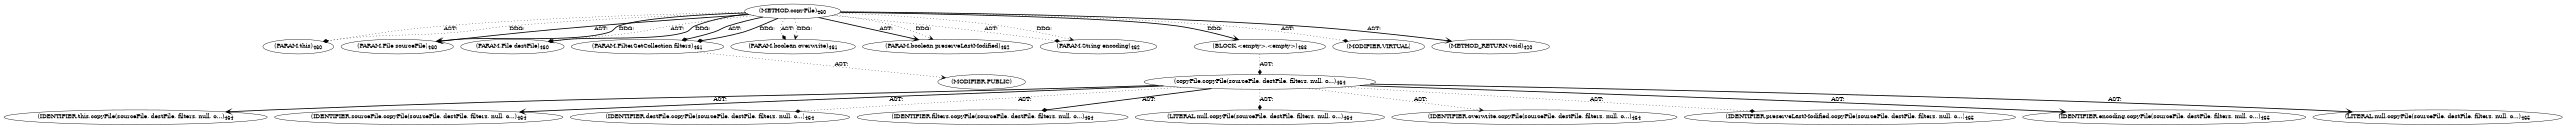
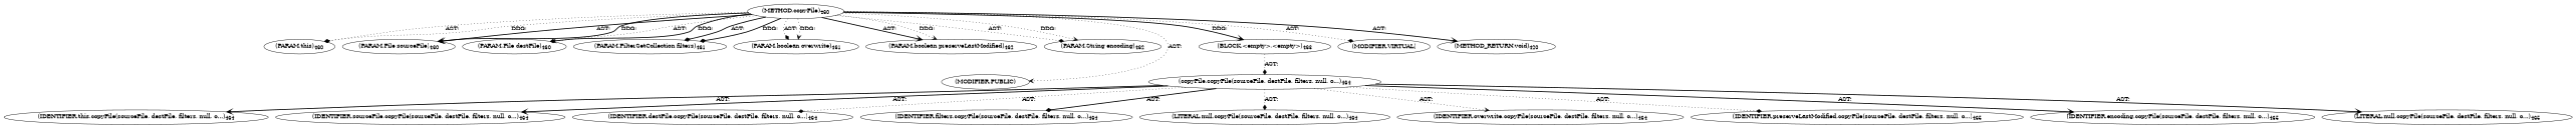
  digraph {
    edge [arrowhead=vee style=dotted]
    n1 [label=<(METHOD,copyFile)<SUB>460</SUB>>]
    n2 [label=<(PARAM,this)<SUB>460</SUB>>]
    n3 [label=<(PARAM,File sourceFile)<SUB>460</SUB>>]
    n4 [label=<(PARAM,File destFile)<SUB>460</SUB>>]
    n5 [label=<(PARAM,FilterSetCollection filters)<SUB>461</SUB>>]
    n6 [label=<(PARAM,boolean overwrite)<SUB>461</SUB>>]
    n7 [label=<(PARAM,boolean preserveLastModified)<SUB>462</SUB>>]
    n8 [label=<(PARAM,String encoding)<SUB>462</SUB>>]
    n9 [label=<(BLOCK,&lt;empty&gt;,&lt;empty&gt;)<SUB>463</SUB>>]
    n10 [label=<(MODIFIER,PUBLIC)>]
    n11 [label=<(MODIFIER,VIRTUAL)>]
    n12 [label=<(METHOD_RETURN,void)<SUB>420</SUB>>]
    n13 [label=<(copyFile,copyFile(sourceFile, destFile, filters, null, o...)<SUB>464</SUB>>]
    n14 [label=<(IDENTIFIER,this,copyFile(sourceFile, destFile, filters, null, o...)<SUB>464</SUB>>]
    n15 [label=<(IDENTIFIER,sourceFile,copyFile(sourceFile, destFile, filters, null, o...)<SUB>464</SUB>>]
    n16 [label=<(IDENTIFIER,destFile,copyFile(sourceFile, destFile, filters, null, o...)<SUB>464</SUB>>]
    n17 [label=<(IDENTIFIER,filters,copyFile(sourceFile, destFile, filters, null, o...)<SUB>464</SUB>>]
    n18 [label=<(LITERAL,null,copyFile(sourceFile, destFile, filters, null, o...)<SUB>464</SUB>>]
    n19 [label=<(IDENTIFIER,overwrite,copyFile(sourceFile, destFile, filters, null, o...)<SUB>464</SUB>>]
    n20 [label=<(IDENTIFIER,preserveLastModified,copyFile(sourceFile, destFile, filters, null, o...)<SUB>465</SUB>>]
    n21 [label=<(IDENTIFIER,encoding,copyFile(sourceFile, destFile, filters, null, o...)<SUB>465</SUB>>]
    n22 [label=<(LITERAL,null,copyFile(sourceFile, destFile, filters, null, o...)<SUB>465</SUB>>]
    n1 -> n2 [arrowhead=diamond label="AST: "]
    n1 -> n2 [arrowhead=diamond label="DDG: "]
    n1 -> n3 [label="AST: " style=bold]
    n1 -> n3 [label="DDG: " style=bold]
    n1 -> n4 [label="AST: "]
    n1 -> n4 [arrowhead=diamond label="DDG: " style=bold]
    n1 -> n5 [arrowhead=diamond label="AST: " style=bold]
    n1 -> n5 [arrowhead=diamond label="DDG: " style=bold]
    n1 -> n6 [arrowhead=diamond label="AST: "]
    n1 -> n6 [label="DDG: "]
    n1 -> n7 [label="AST: " style=bold]
    n1 -> n7 [label="DDG: "]
    n1 -> n8 [arrowhead=diamond label="AST: "]
    n1 -> n8 [label="DDG: "]
    n1 -> n9 [label="DDG: " style=bold]
-   n5 -> n10 [label="AST: "]
+   n1 -> n10 [label="AST: "]
    n1 -> n11 [arrowhead=diamond label="AST: "]
    n1 -> n12 [label="AST: " style=bold]
    n9 -> n13 [arrowhead=diamond label="AST: "]
    n13 -> n14 [label="AST: " style=bold]
    n13 -> n15 [label="AST: " style=bold]
    n13 -> n16 [arrowhead=diamond label="AST: "]
    n13 -> n17 [arrowhead=diamond label="AST: " style=bold]
    n13 -> n18 [arrowhead=diamond label="AST: "]
    n13 -> n19 [label="AST: "]
    n13 -> n20 [arrowhead=diamond label="AST: "]
    n13 -> n21 [label="AST: " style=bold]
    n13 -> n22 [label="AST: " style=bold]
  }
